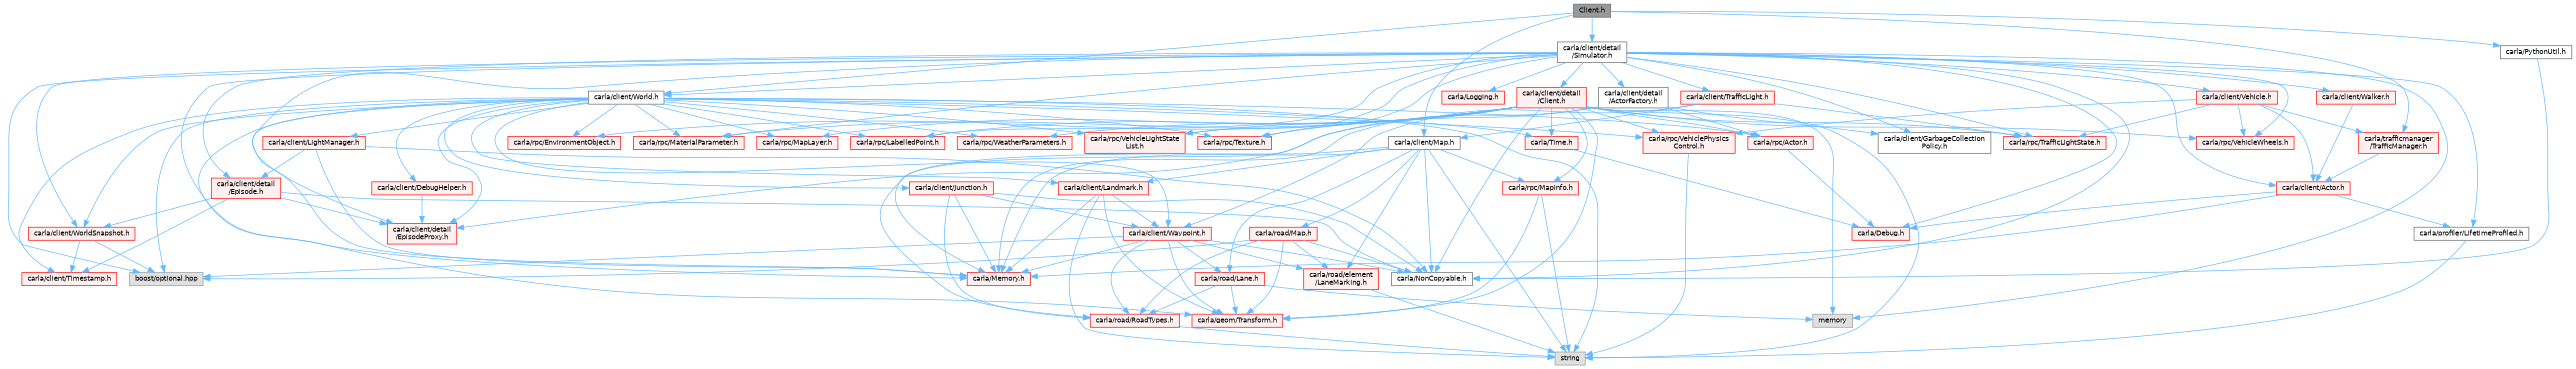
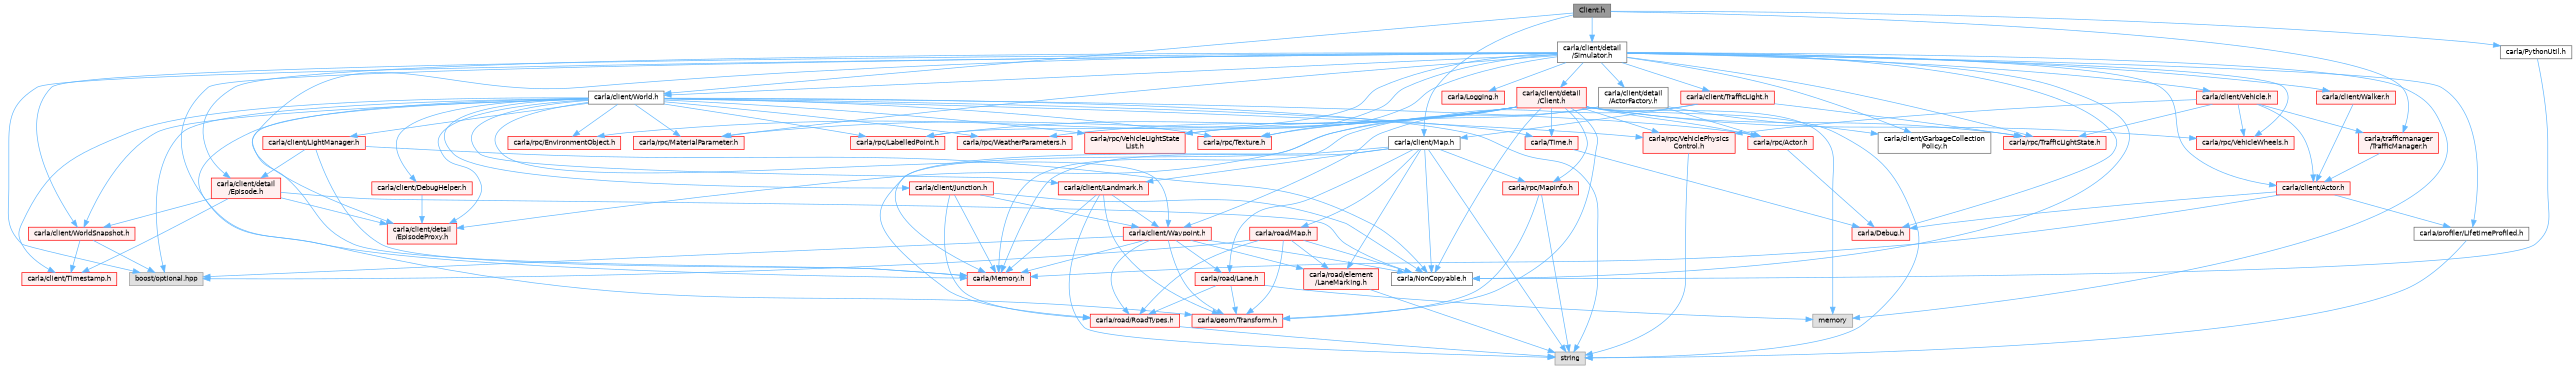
  digraph {
    node [color=red fillcolor="#FFF0F0" fontname=Helvetica fontsize=10 shape=box style=filled]
    edge [color=steelblue1 fontname=Helvetica fontsize=10 labelfontname=Helvetica labelfontsize=10 style=solid]
    n1 [color=gray40 fillcolor=grey60 fontcolor=black height=0.2 label="Client.h" width=0.4]
    n2 [color=grey40 fillcolor=white height=0.2 label="carla/client/detail\l/Simulator.h" width=0.4]
    n3 [color=grey40 fillcolor=white height=0.2 label="carla/client/Map.h" width=0.4]
    n4 [height=0.2 label="carla/trafficmanager\l/TrafficManager.h" width=0.4]
    n5 [color=grey40 fillcolor=white height=0.2 label="carla/client/World.h" width=0.4]
    n6 [color=grey40 fillcolor=white height=0.2 label="carla/PythonUtil.h" width=0.4]
    n7 [height=0.2 label="carla/Debug.h" width=0.4]
    n8 [height=0.2 label="carla/Logging.h" width=0.4]
    n9 [height=0.2 label="carla/Memory.h" width=0.4]
    n10 [color=grey40 fillcolor=white height=0.2 label="carla/NonCopyable.h" width=0.4]
    n11 [height=0.2 label="carla/client/Actor.h" width=0.4]
    n12 [color=grey40 fillcolor=white height=0.2 label="carla/profiler/LifetimeProfiled.h" width=0.4]
    n13 [color=grey40 fillcolor=white height=0.2 label="carla/client/GarbageCollection\lPolicy.h" width=0.4]
    n14 [height=0.2 label="carla/client/TrafficLight.h" width=0.4]
    n15 [height=0.2 label="carla/rpc/TrafficLightState.h" width=0.4]
    n16 [color=grey60 fillcolor="#E0E0E0" height=0.2 label=memory width=0.4]
    n17 [color=grey60 fillcolor="#E0E0E0" height=0.2 label="boost/optional.hpp" width=0.4]
    n18 [height=0.2 label="carla/client/Vehicle.h" width=0.4]
    n19 [height=0.2 label="carla/rpc/VehicleWheels.h" width=0.4]
    n20 [height=0.2 label="carla/client/Walker.h" width=0.4]
    n21 [height=0.2 label="carla/client/detail\l/EpisodeProxy.h" width=0.4]
    n22 [height=0.2 label="carla/client/detail\l/Episode.h" width=0.4]
    n23 [height=0.2 label="carla/client/WorldSnapshot.h" width=0.4]
    n24 [height=0.2 label="carla/rpc/LabelledPoint.h" width=0.4]
    n25 [height=0.2 label="carla/rpc/VehicleLightState\lList.h" width=0.4]
    n26 [height=0.2 label="carla/rpc/Texture.h" width=0.4]
    n27 [height=0.2 label="carla/rpc/MaterialParameter.h" width=0.4]
    n28 [color=grey40 fillcolor=white height=0.2 label="carla/client/detail\l/ActorFactory.h" width=0.4]
    n29 [height=0.2 label="carla/client/detail\l/Client.h" width=0.4]
    n30 [color=grey60 fillcolor="#E0E0E0" height=0.2 label=string width=0.4]
    n31 [height=0.2 label="carla/road/element\l/LaneMarking.h" width=0.4]
    n32 [height=0.2 label="carla/road/Lane.h" width=0.4]
    n33 [height=0.2 label="carla/road/RoadTypes.h" width=0.4]
    n34 [height=0.2 label="carla/road/Map.h" width=0.4]
    n35 [height=0.2 label="carla/rpc/MapInfo.h" width=0.4]
    n36 [height=0.2 label="carla/client/Landmark.h" width=0.4]
    n37 [height=0.2 label="carla/client/Waypoint.h" width=0.4]
    n38 [height=0.2 label="carla/geom/Transform.h" width=0.4]
    n39 [height=0.2 label="carla/rpc/VehiclePhysics\lControl.h" width=0.4]
    n40 [height=0.2 label="carla/Time.h" width=0.4]
    n41 [height=0.2 label="carla/client/DebugHelper.h" width=0.4]
    n42 [height=0.2 label="carla/client/Junction.h" width=0.4]
    n43 [height=0.2 label="carla/client/LightManager.h" width=0.4]
    n44 [height=0.2 label="carla/client/Timestamp.h" width=0.4]
    n45 [height=0.2 label="carla/rpc/Actor.h" width=0.4]
    n46 [height=0.2 label="carla/rpc/EnvironmentObject.h" width=0.4]
-   n47 [height=0.2 label="carla/rpc/MapLayer.h" width=0.4]
    n48 [height=0.2 label="carla/rpc/WeatherParameters.h" width=0.4]
    n1 -> n2
    n1 -> n3
    n1 -> n4
    n1 -> n5
    n1 -> n6
    n2 -> n5
    n2 -> n7
    n2 -> n8
    n2 -> n9
    n2 -> n10
    n2 -> n11
    n2 -> n12
    n2 -> n13
    n2 -> n14
    n2 -> n15
    n2 -> n16
    n2 -> n17
    n2 -> n18
    n2 -> n19
    n2 -> n20
    n2 -> n21
    n2 -> n22
    n2 -> n23
    n2 -> n24
    n2 -> n25
    n2 -> n26
    n2 -> n27
    n2 -> n28
    n2 -> n29
    n3 -> n9
    n3 -> n10
    n3 -> n30
    n3 -> n31
    n3 -> n32
    n3 -> n33
    n3 -> n34
    n3 -> n35
    n3 -> n36
    n4 -> n11
    n5 -> n9
    n5 -> n17
    n5 -> n21
    n5 -> n23
    n5 -> n24
    n5 -> n25
    n5 -> n26
    n5 -> n27
    n5 -> n30
    n5 -> n36
    n5 -> n37
    n5 -> n38
    n5 -> n39
    n5 -> n40
    n5 -> n41
    n5 -> n42
    n5 -> n43
    n5 -> n44
    n5 -> n45
    n5 -> n46
-   n5 -> n47
    n5 -> n48
    n6 -> n10
    n11 -> n7
    n11 -> n9
    n11 -> n12
    n12 -> n30
    n14 -> n3
    n14 -> n15
    n14 -> n37
    n18 -> n4
    n18 -> n11
    n18 -> n15
    n18 -> n19
    n18 -> n39
    n20 -> n11
    n22 -> n10
    n22 -> n21
    n22 -> n23
    n22 -> n44
    n23 -> n17
    n23 -> n44
    n28 -> n9
    n28 -> n13
    n28 -> n21
    n28 -> n45
    n29 -> n9
    n29 -> n10
    n29 -> n15
    n29 -> n16
    n29 -> n19
    n29 -> n24
    n29 -> n25
    n29 -> n26
    n29 -> n27
    n29 -> n30
    n29 -> n35
    n29 -> n38
    n29 -> n39
    n29 -> n40
    n29 -> n45
    n29 -> n46
-   n29 -> n47
    n29 -> n48
    n31 -> n30
    n32 -> n16
    n32 -> n33
    n32 -> n38
    n33 -> n30
    n34 -> n10
    n34 -> n17
    n34 -> n31
    n34 -> n33
    n34 -> n38
    n35 -> n30
    n35 -> n38
    n36 -> n9
    n36 -> n30
    n36 -> n37
    n36 -> n38
    n37 -> n9
    n37 -> n10
    n37 -> n17
    n37 -> n31
    n37 -> n32
    n37 -> n33
    n37 -> n38
    n39 -> n30
    n40 -> n7
    n41 -> n21
    n42 -> n9
    n42 -> n10
    n42 -> n33
    n42 -> n37
    n43 -> n9
    n43 -> n10
    n43 -> n22
    n45 -> n7
  }
